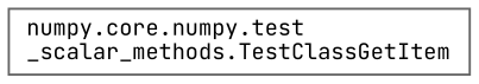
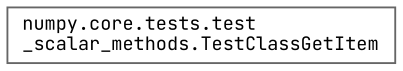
  digraph {
    rankdir=LR
    fontname="JetBrains Mono"
-   n1 [color=grey40 fillcolor=white fontname="JetBrains Mono" fontsize=10 height=0.2 label="numpy.core.numpy.test\l_scalar_methods.TestClassGetItem" shape=box style=filled width=0.4]
+   n1 [color=grey40 fillcolor=white fontname="JetBrains Mono" fontsize=10 height=0.2 label="numpy.core.tests.test\l_scalar_methods.TestClassGetItem" shape=box style=filled width=0.4]
  }
